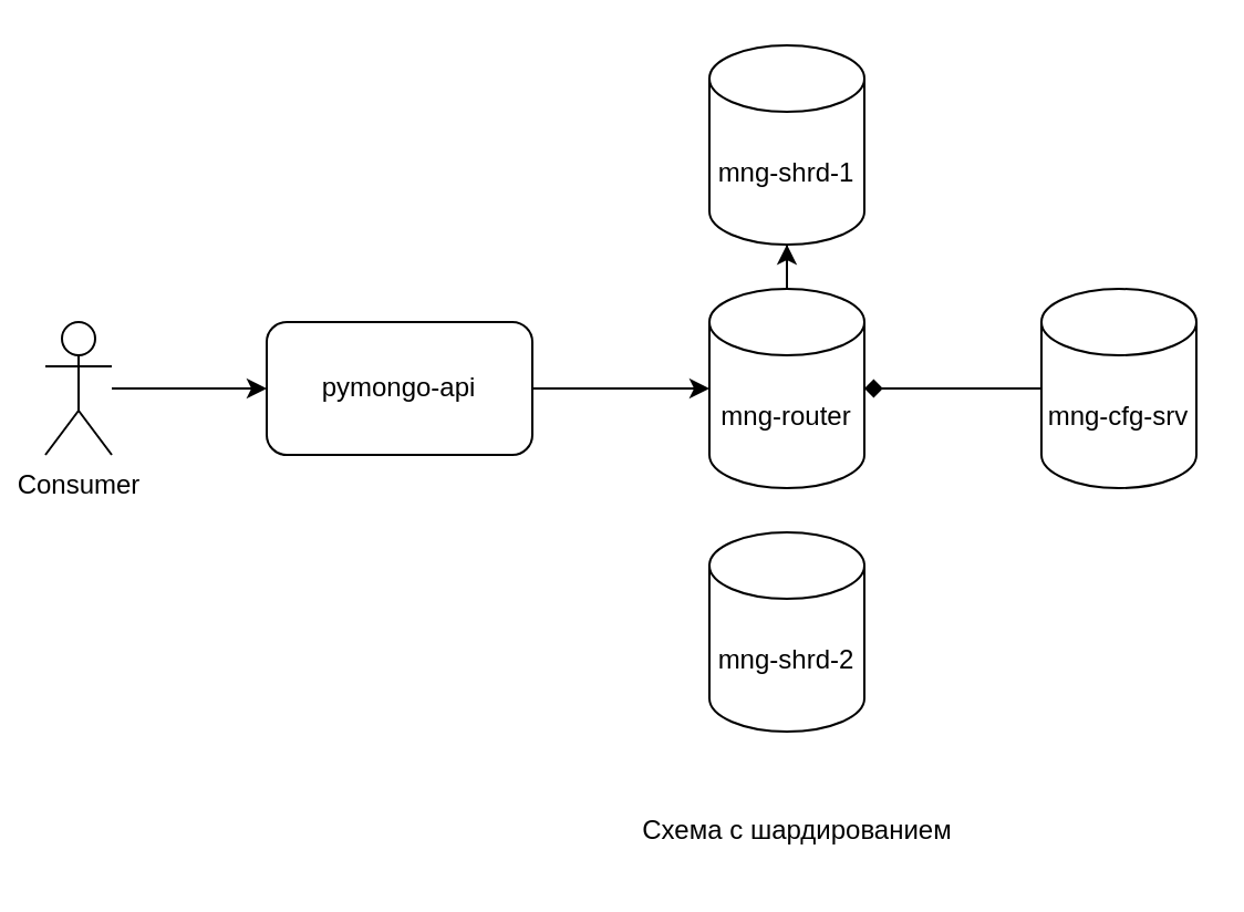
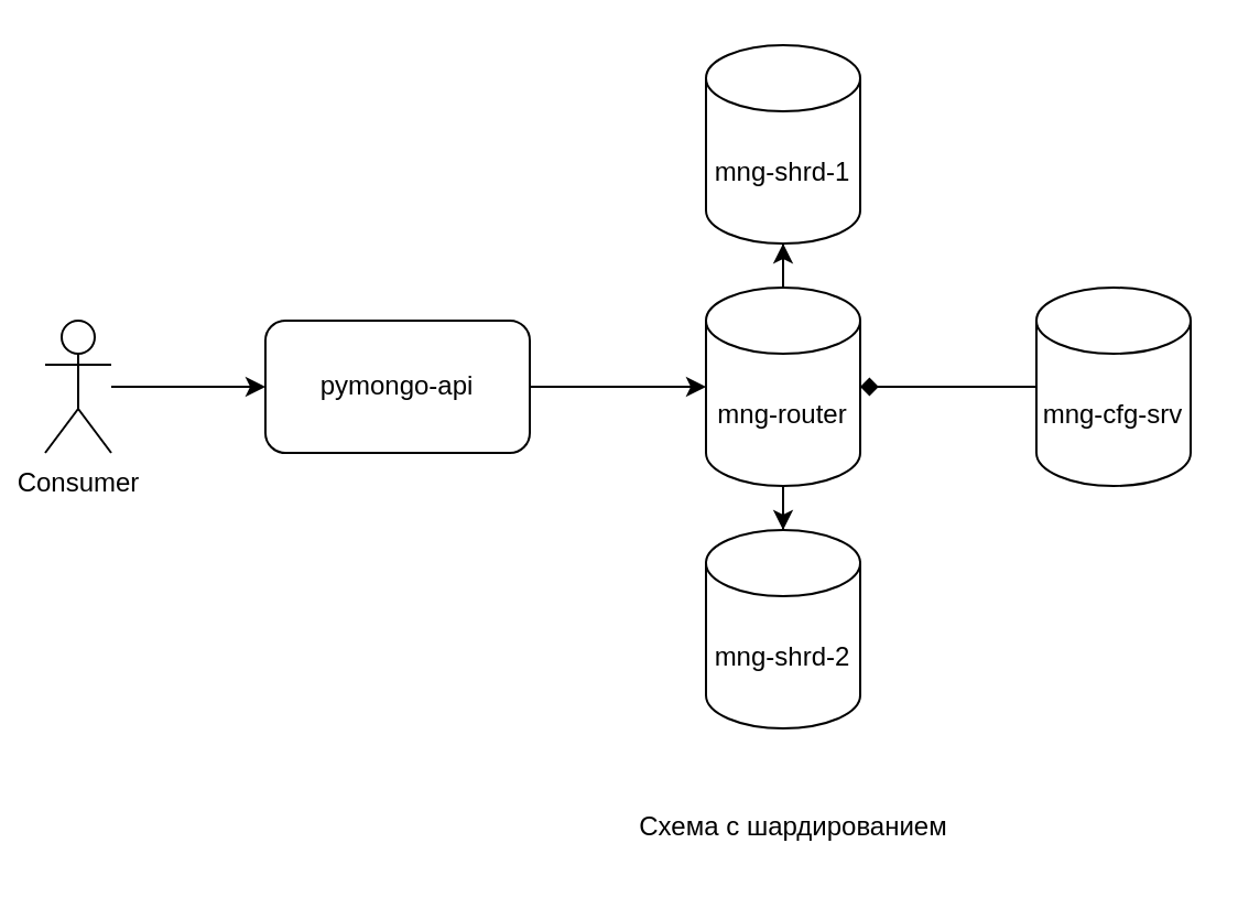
  <mxCell id="0" />
  <mxCell id="1" parent="0" />
+ <mxCell id="2" value="" style="edgeStyle=orthogonalEdgeStyle;rounded=0;orthogonalLoop=1;jettySize=auto;html=1;" parent="1" source="4" target="7" edge="1"><mxGeometry relative="1" as="geometry" /></mxCell>
  <mxCell id="3" value="" style="edgeStyle=orthogonalEdgeStyle;rounded=0;orthogonalLoop=1;jettySize=auto;html=1;" parent="1" source="4" target="8" edge="1"><mxGeometry relative="1" as="geometry" /></mxCell>
  <mxCell id="4" value="mng-router" style="shape=cylinder3;whiteSpace=wrap;html=1;boundedLbl=1;backgroundOutline=1;size=15;" parent="1" vertex="1"><mxGeometry x="320" y="130" width="70" height="90" as="geometry" /></mxCell>
  <mxCell id="5" value="pymongo-api" style="rounded=1;whiteSpace=wrap;html=1;" parent="1" vertex="1"><mxGeometry x="120" y="145" width="120" height="60" as="geometry" /></mxCell>
  <mxCell id="6" style="edgeStyle=orthogonalEdgeStyle;rounded=0;orthogonalLoop=1;jettySize=auto;html=1;exitX=1;exitY=0.5;exitDx=0;exitDy=0;entryX=0;entryY=0.5;entryDx=0;entryDy=0;entryPerimeter=0;" parent="1" source="5" target="4" edge="1"><mxGeometry relative="1" as="geometry" /></mxCell>
  <mxCell id="7" value="mng-shrd-2" style="shape=cylinder3;whiteSpace=wrap;html=1;boundedLbl=1;backgroundOutline=1;size=15;" parent="1" vertex="1"><mxGeometry x="320" y="240" width="70" height="90" as="geometry" /></mxCell>
  <mxCell id="8" value="mng-shrd-1" style="shape=cylinder3;whiteSpace=wrap;html=1;boundedLbl=1;backgroundOutline=1;size=15;" parent="1" vertex="1"><mxGeometry x="320" y="20" width="70" height="90" as="geometry" /></mxCell>
  <mxCell id="9" value="Схема с шардированием" style="text;strokeColor=none;align=center;fillColor=none;html=1;verticalAlign=middle;whiteSpace=wrap;rounded=0;" parent="1" vertex="1"><mxGeometry x="250" y="360" width="220" height="30" as="geometry" /></mxCell>
  <mxCell id="10" value="mng-cfg-srv" style="shape=cylinder3;whiteSpace=wrap;html=1;boundedLbl=1;backgroundOutline=1;size=15;" parent="1" vertex="1"><mxGeometry x="470" y="130" width="70" height="90" as="geometry" /></mxCell>
  <mxCell id="11" style="edgeStyle=orthogonalEdgeStyle;rounded=0;orthogonalLoop=1;jettySize=auto;html=1;entryX=1;entryY=0.5;entryDx=0;entryDy=0;entryPerimeter=0;endArrow=diamond;" parent="1" source="10" target="4" edge="1"><mxGeometry relative="1" as="geometry" /></mxCell>
  <mxCell id="12" value="" style="edgeStyle=elbowEdgeStyle;rounded=0;orthogonalLoop=1;jettySize=auto;elbow=vertical;html=1;" parent="1" source="13" target="5" edge="1"><mxGeometry relative="1" as="geometry" /></mxCell>
  <mxCell id="13" value="Consumer" style="shape=umlActor;verticalLabelPosition=bottom;verticalAlign=top;html=1;outlineConnect=0;" parent="1" vertex="1"><mxGeometry x="20" y="145" width="30" height="60" as="geometry" /></mxCell>
